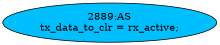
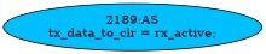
  strict digraph {
-   n1 [ast="<pyverilog.vparser.ast.Assign object at 0x7f13b554db10>" def_var="['tx_data_to_clr']" fillcolor=deepskyblue label="2889:AS\ntx_data_to_clr = rx_active;" statements="[]" style=filled typ=Assign use_var="['rx_active']"]
+   n1 [ast="<pyverilog.vparser.ast.Assign object at 0x7f13b554db10>" def_var="['tx_data_to_clr']" fillcolor=deepskyblue label="2189:AS\ntx_data_to_clr = rx_active;" statements="[]" style=filled typ=Assign use_var="['rx_active']"]
  }
